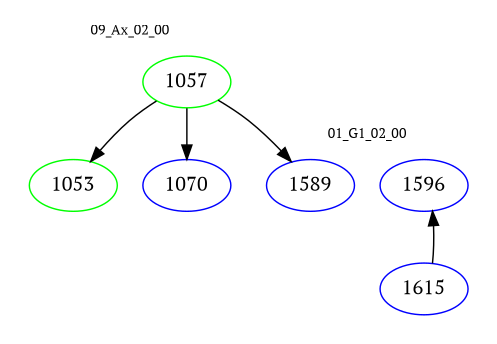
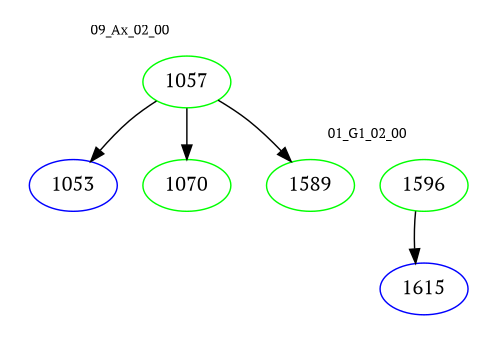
  digraph {
    fontname="PT Serif"
    node [color=green fontname="PT Serif"]
    edge [color=black fontname="PT Serif"]
    n1 [label=1057]
-   n2 [label=1053]
-   n3 [color=blue label=1070]
-   n4 [color=blue label=1596]
-   n5 [color=blue label=1589]
+   n2 [color=blue label=1053]
+   n3 [label=1070]
+   n4 [label=1596]
+   n5 [label=1589]
    n6 [color=blue label=1615]
    subgraph cluster_1 {
      color=white
      fontsize=10
      label="09_Ax_02_00"
      n1
      n2
      n3
    }
    subgraph cluster_2 {
      color=white
      fontsize=10
      label="01_G1_02_00"
      n4
      n5
      n6
    }
    n1 -> n2
    n1 -> n3
    n1 -> n5
-   n6 -> n4
+   n4 -> n6
  }
